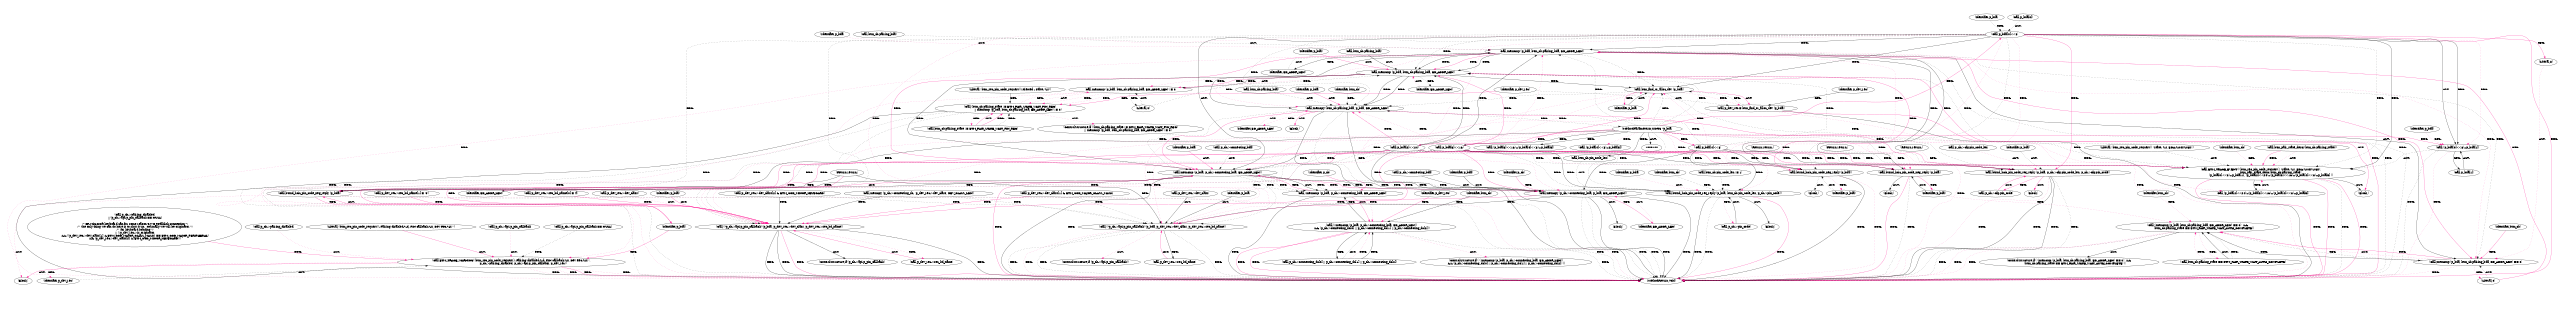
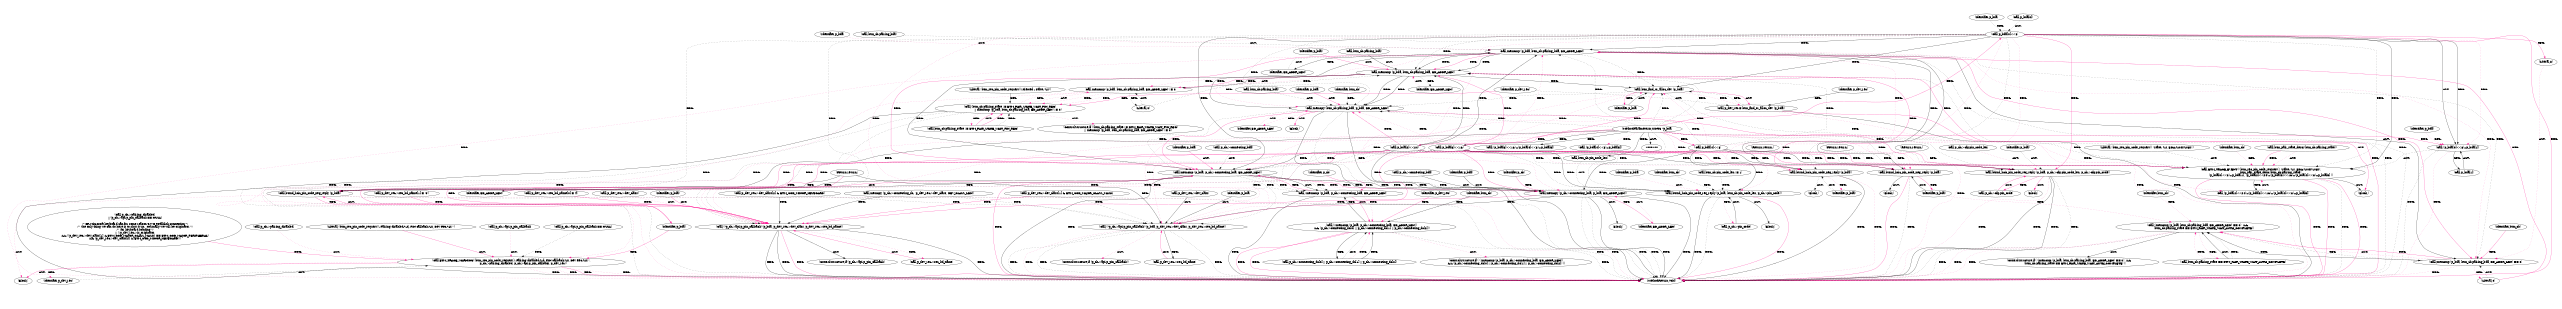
  digraph {
    edge [color=black style=dotted]
    n1 [label="(Call,p_bda[0]<<8)"]
    n2 [label="(Call,BTM_TRACE_EVENT (\"btm_sec_pin_code_request()  State: %s, BDA:%04x%08x\",\n                       btm_pair_state_descr(btm_cb.pairing_state),\n                       (p_bda[0]<<8)+p_bda[1], (p_bda[2]<<24)+(p_bda[3]<<16)+(p_bda[4]<<8)+p_bda[5] ))"]
    n3 [label="(Call,(p_bda[0]<<8)+p_bda[1])"]
    n4 [label="(Call,memcmp (p_bda, btm_cb.pairing_bda, BD_ADDR_LEN))"]
    n5 [label="(Call,btsnd_hcic_pin_code_neg_reply (p_bda))"]
    n6 [label="(Call,memcmp (p_bda, btm_cb.pairing_bda, BD_ADDR_LEN))"]
    n7 [label="(Call,btsnd_hcic_pin_code_neg_reply (p_bda))"]
    n8 [label="(Call,btm_find_or_alloc_dev (p_bda))"]
    n9 [label="(Call,memcpy (btm_cb.pairing_bda, p_bda, BD_ADDR_LEN))"]
    n10 [label="(Call,btsnd_hcic_pin_code_req_reply (p_bda, p_cb->cfg.pin_code_len, p_cb->cfg.pin_code))"]
    n11 [label="(Call,memcmp (p_bda, p_cb->connecting_bda, BD_ADDR_LEN))"]
    n12 [label="(Call,btsnd_hcic_pin_code_req_reply (p_bda, btm_cb.pin_code_len, p_cb->pin_code))"]
    n13 [label="(Call,btsnd_hcic_pin_code_neg_reply (p_bda))"]
    n14 [label="(Call,memcpy (p_cb->connecting_bda, p_bda, BD_ADDR_LEN))"]
    n15 [label="(Call,(*p_cb->api.p_pin_callback) (p_bda, p_dev_rec->dev_class, p_dev_rec->sec_bd_name))"]
    n16 [label="(Call,(*p_cb->api.p_pin_callback) (p_bda, p_dev_rec->dev_class, p_dev_rec->sec_bd_name))"]
    n17 [label="(Literal,8)"]
    n18 [label="(MethodReturn,void)"]
    n19 [label="(Call,(p_bda[2]<<24)+(p_bda[3]<<16)+(p_bda[4]<<8)+p_bda[5])"]
    n20 [label="(Block,)"]
    n21 [label="(Call,p_bda[1])"]
    n22 [label="(Call,memcmp (p_bda, btm_cb.pairing_bda, BD_ADDR_LEN) == 0)"]
    n23 [label="(Identifier,BD_ADDR_LEN)"]
    n24 [label="(Block,)"]
    n25 [label="(Identifier,p_bda)"]
    n26 [label="(Call,memcmp (p_bda, btm_cb.pairing_bda, BD_ADDR_LEN) != 0)"]
    n27 [label="(Identifier,BD_ADDR_LEN)"]
    n28 [label="(Identifier,p_bda)"]
    n29 [label="(Block,)"]
    n30 [label="(Call,p_dev_rec = btm_find_or_alloc_dev (p_bda))"]
    n31 [label="(Identifier,p_bda)"]
    n32 [label="(Identifier,BD_ADDR_LEN)"]
    n33 [label="(Block,)"]
    n34 [label="(Call,p_cb->cfg.pin_code)"]
    n35 [label="(Block,)"]
    n36 [label="(Call,!memcmp (p_bda, p_cb->connecting_bda, BD_ADDR_LEN))"]
    n37 [label="(Identifier,BD_ADDR_LEN)"]
    n38 [label="(Block,)"]
    n39 [label="(Call,p_cb->pin_code)"]
    n40 [label="(Block,)"]
    n41 [label="(Identifier,p_bda)"]
    n42 [label="(Block,)"]
    n43 [label="(Identifier,BD_ADDR_LEN)"]
    n44 [label="(Call,p_dev_rec->sec_bd_name)"]
    n45 [label="(ControlStructure,if (p_cb->api.p_pin_callback))"]
    n46 [label="(Call,p_dev_rec->sec_bd_name)"]
    n47 [label="(ControlStructure,if (p_cb->api.p_pin_callback))"]
    n48 [label="(MethodParameterIn,UINT8 *p_bda)"]
    n49 [label="(Call,p_bda[2]<<24)"]
    n50 [label="(Call,p_bda[3]<<16)"]
    n51 [label="(Call,(p_bda[3]<<16)+(p_bda[4]<<8)+p_bda[5])"]
    n52 [label="(Call,(p_bda[4]<<8)+p_bda[5])"]
    n53 [label="(Call,p_bda[4]<<8)"]
    1000122
    n55 [label="(Call,btm_cb.pin_code_len)"]
    n56 [label="(Call,(memcmp (p_bda, btm_cb.pairing_bda, BD_ADDR_LEN) == 0)  &&\n              (btm_cb.pairing_state == BTM_PAIR_STATE_WAIT_AUTH_COMPLETE))"]
    n57 [label="(Literal,0)"]
    n58 [label="(ControlStructure,if ( (memcmp (p_bda, btm_cb.pairing_bda, BD_ADDR_LEN) == 0)  &&\n              (btm_cb.pairing_state == BTM_PAIR_STATE_WAIT_AUTH_COMPLETE) ))"]
    n59 [label="(Call,btm_cb.pairing_state == BTM_PAIR_STATE_WAIT_AUTH_COMPLETE)"]
    n60 [label="(Call,(btm_cb.pairing_state != BTM_PAIR_STATE_WAIT_PIN_REQ)\n                  || memcmp (p_bda, btm_cb.pairing_bda, BD_ADDR_LEN) != 0)"]
    n61 [label="(Literal,0)"]
    n62 [label="(Call,btm_cb.pairing_state != BTM_PAIR_STATE_WAIT_PIN_REQ)"]
    n63 [label="(ControlStructure,if ((btm_cb.pairing_state != BTM_PAIR_STATE_WAIT_PIN_REQ)\n                  || memcmp (p_bda, btm_cb.pairing_bda, BD_ADDR_LEN) != 0))"]
    n64 [label="(Call,BTM_TRACE_WARNING(\"btm_sec_pin_code_request(): Pairing disabled:%d; PIN callback:%x, Dev Rec:%x!\",\n                           p_cb->pairing_disabled, p_cb->api.p_pin_callback, p_dev_rec))"]
    n65 [label="(Identifier,p_dev_rec)"]
    n66 [label="(Call,(!memcmp (p_bda, p_cb->connecting_bda, BD_ADDR_LEN))\n && (p_cb->connecting_dc[0] || p_cb->connecting_dc[1] || p_cb->connecting_dc[2]))"]
    n67 [label="(Call,p_cb->connecting_dc[0] || p_cb->connecting_dc[1] || p_cb->connecting_dc[2])"]
    n68 [label="(ControlStructure,if ( (!memcmp (p_bda, p_cb->connecting_bda, BD_ADDR_LEN))\n && (p_cb->connecting_dc[0] || p_cb->connecting_dc[1] || p_cb->connecting_dc[2]) ))"]
    n69 [label="(Identifier,btm_cb)"]
    n70 [label="(Identifier,p_dev_rec)"]
    n71 [label="(Identifier,btm_cb)"]
    n72 [label="(Call,p_cb->cfg.pin_code_len)"]
    n73 [label="(Call,p_cb->api.p_pin_callback)"]
    n74 [label="(Call,p_cb->api.p_pin_callback == NULL)"]
    n75 [label="(Literal,\"btm_sec_pin_code_request() rejected - state: %s\")"]
    n76 [label="(Identifier,p_bda)"]
    n77 [label="(Call,p_dev_rec->sec_bd_name[1] = '0')"]
    n78 [label="(Call,p_dev_rec->sec_bd_name[0] = 'f')"]
    n79 [label="(Call,btm_cb.pairing_bda)"]
    n80 [label="(Literal,\"btm_sec_pin_code_request()  State: %s, BDA:%04x%08x\")"]
    n81 [label="(Identifier,btm_cb)"]
    n82 [label="(Call,btm_cb.pairing_bda)"]
    n83 [label="(Identifier,p_bda)"]
    n84 [label="(Identifier,p_bda)"]
    n85 [label="(Identifier,p_cb)"]
    n86 [label="(Identifier,btm_cb)"]
    n87 [label="(Call,p_dev_rec->dev_class)"]
    n88 [label="(Identifier,p_dev_rec)"]
    n89 [label="(Call,p_cb->pairing_disabled\n || (p_cb->api.p_pin_callback == NULL)\n\n /* OR Microsoft keyboard can for some reason try to establish connection */\n /*  the only thing we can do here is to shut it up.  Normally we will be originator */\n /*  for keyboard bonding */\n || (!p_dev_rec->is_originator\n && ((p_dev_rec->dev_class[1] & BTM_COD_MAJOR_CLASS_MASK) == BTM_COD_MAJOR_PERIPHERAL)\n && (p_dev_rec->dev_class[2] & BTM_COD_MINOR_KEYBOARD)))"]
    n90 [label="(Return,return;)"]
    n91 [label="(Identifier,p_bda)"]
    n92 [label="(Identifier,p_bda)"]
    n93 [label="(Return,return;)"]
    n94 [label="(Call,p_cb->pairing_disabled)"]
    n95 [label="(Identifier,btm_cb)"]
    n96 [label="(Identifier,p_bda)"]
    n97 [label="(Identifier,p_bda)"]
    n98 [label="(Call,p_dev_rec->dev_class[1] & BTM_COD_MAJOR_CLASS_MASK)"]
    n99 [label="(Call,btm_cb.pairing_bda)"]
    n100 [label="(Call,btm_pair_state_descr(btm_cb.pairing_state))"]
    n101 [label="(Identifier,p_bda)"]
    n102 [label="(Call,p_dev_rec->dev_class[2] & BTM_COD_MINOR_KEYBOARD)"]
    n103 [label="(Return,return;)"]
    n104 [label="(Call,p_cb->connecting_bda)"]
    n105 [label="(Call,p_bda[0])"]
    n106 [label="(Identifier,btm_cb)"]
    n107 [label="(Call,btm_cb.pin_code_len != 1)"]
    n108 [label="(Identifier,p_dev_rec)"]
    n109 [label="(Call,p_cb->connecting_bda)"]
    n110 [label="(Identifier,p_bda)"]
    n111 [label="(Literal,\"btm_sec_pin_code_request(): Pairing disabled:%d; PIN callback:%x, Dev Rec:%x!\")"]
    n112 [label="(Identifier,p_cb)"]
    n113 [label="(Call,p_dev_rec->dev_class)"]
    n114 [label="(Identifier,p_bda)"]
    n115 [label="(Call,memcpy (p_cb->connecting_dc,  p_dev_rec->dev_class, DEV_CLASS_LEN))"]
    n116 [label="(Return,return;)"]
    n117 [label="(Identifier,p_bda)"]
    n1 -> n2 [label="DDG: " style=solid]
    n1 -> n2 [label="DDG: "]
    n1 -> n3 [label="AST: " style=solid]
    n1 -> n3 [label="DDG: " style=solid]
    n1 -> n3 [color=deeppink label="DDG: "]
    n1 -> n4 [label="DDG: " style=solid]
    n1 -> n5 [color=deeppink label="DDG: "]
    n1 -> n6 [label="DDG: "]
    n1 -> n7 [label="DDG: "]
    n1 -> n8 [label="DDG: " style=solid]
    n1 -> n9 [label="DDG: "]
    n1 -> n10 [color=deeppink label="DDG: " style=solid]
-   n1 -> n11 [label="AST: " style=solid]
+   n1 -> n11 [label="DDG: " style=solid]
    n1 -> n12 [color=deeppink label="DDG: "]
    n1 -> n13 [label="DDG: "]
    n1 -> n14 [color=deeppink label="DDG: "]
    n1 -> n15 [color=deeppink label="DDG: "]
    n1 -> n16 [label="DDG: "]
    n1 -> n17 [color=deeppink label="CFG: " style=solid]
    n1 -> n18 [color=deeppink label="DDG: " style=solid]
    n2 -> n18 [color=deeppink label="DDG: " style=solid]
    n2 -> n18 [color=deeppink label="DDG: " style=solid]
    n2 -> n18 [label="DDG: "]
    n2 -> n18 [color=deeppink label="DDG: " style=solid]
    n2 -> n19 [label="CFG: " style=solid]
    n2 -> n20 [label="AST: " style=solid]
    n3 -> n2 [label="AST: "]
    n3 -> n18 [label="DDG: "]
    n3 -> n18 [color=deeppink label="DDG: "]
    n3 -> n21 [label="CFG: " style=solid]
    n4 -> n5 [label="DDG: " style=solid]
    n4 -> n6 [label="DDG: " style=solid]
    n4 -> n6 [color=deeppink label="DDG: " style=solid]
    n4 -> n6 [label="DDG: " style=solid]
    n4 -> n7 [label="DDG: " style=solid]
    n4 -> n8 [label="DDG: "]
    n4 -> n9 [label="DDG: " style=solid]
    n4 -> n9 [color=deeppink label="DDG: "]
    n4 -> n11 [color=deeppink label="DDG: " style=solid]
    n4 -> n18 [color=deeppink label="DDG: "]
    n4 -> n18 [label="DDG: "]
    n4 -> n22 [label="AST: " style=solid]
    n4 -> n22 [color=deeppink label="DDG: " style=solid]
    n4 -> n22 [color=deeppink label="DDG: "]
    n4 -> n22 [label="DDG: "]
    n4 -> n23 [label="CFG: " style=solid]
    n5 -> n18 [label="DDG: "]
    n5 -> n18 [color=deeppink label="DDG: " style=solid]
    n5 -> n24 [label="AST: " style=solid]
    n5 -> n25 [color=deeppink label="CFG: " style=solid]
    n6 -> n7 [color=deeppink label="DDG: " style=solid]
    n6 -> n8 [label="DDG: " style=solid]
    n6 -> n9 [label="DDG: " style=solid]
    n6 -> n9 [label="DDG: " style=solid]
    n6 -> n11 [label="DDG: " style=solid]
    n6 -> n18 [color=deeppink label="DDG: " style=solid]
    n6 -> n18 [label="DDG: "]
    n6 -> n26 [color=deeppink label="AST: "]
    n6 -> n26 [color=deeppink label="DDG: "]
    n6 -> n26 [color=deeppink label="DDG: " style=solid]
    n6 -> n26 [label="DDG: " style=solid]
    n6 -> n27 [label="CFG: "]
    n7 -> n18 [label="DDG: " style=solid]
    n7 -> n18 [color=deeppink label="DDG: "]
    n7 -> n28 [color=deeppink label="CFG: "]
    n7 -> n29 [label="AST: "]
    n8 -> n9 [label="DDG: "]
    n8 -> n10 [label="DDG: "]
    n8 -> n11 [color=deeppink label="DDG: "]
    n8 -> n30 [color=deeppink label="AST: " style=solid]
    n8 -> n30 [color=deeppink label="DDG: "]
    n8 -> n31 [color=deeppink label="CFG: " style=solid]
    n9 -> n10 [color=deeppink label="DDG: " style=solid]
    n9 -> n11 [color=deeppink label="DDG: " style=solid]
    n9 -> n11 [label="DDG: "]
    n9 -> n18 [label="DDG: " style=solid]
    n9 -> n18 [label="DDG: " style=solid]
    n9 -> n18 [label="DDG: "]
    n9 -> n32 [color=deeppink label="CFG: "]
    n9 -> n33 [color=deeppink label="AST: " style=solid]
    n10 -> n18 [color=deeppink label="DDG: "]
    n10 -> n18 [label="DDG: " style=solid]
    n10 -> n18 [label="DDG: " style=solid]
    n10 -> n18 [label="DDG: "]
    n10 -> n34 [color=deeppink label="CFG: " style=solid]
    n10 -> n35 [color=deeppink label="AST: " style=solid]
    n11 -> n12 [label="DDG: "]
    n11 -> n13 [label="DDG: " style=solid]
    n11 -> n14 [color=deeppink label="DDG: "]
    n11 -> n14 [color=deeppink label="DDG: " style=solid]
    n11 -> n14 [label="DDG: " style=solid]
    n11 -> n18 [label="DDG: " style=solid]
    n11 -> n18 [color=deeppink label="DDG: " style=solid]
    n11 -> n36 [label="AST: " style=solid]
    n11 -> n36 [label="DDG: "]
    n11 -> n36 [label="DDG: "]
    n11 -> n36 [label="DDG: "]
    n11 -> n37 [label="CFG: " style=solid]
    n12 -> n18 [label="DDG: " style=solid]
    n12 -> n18 [label="DDG: "]
    n12 -> n18 [color=deeppink label="DDG: " style=solid]
    n12 -> n38 [label="AST: " style=solid]
    n12 -> n39 [color=deeppink label="CFG: "]
    n13 -> n18 [label="DDG: "]
    n13 -> n18 [color=deeppink label="DDG: "]
    n13 -> n40 [color=deeppink label="AST: "]
    n13 -> n41 [color=deeppink label="CFG: " style=solid]
    n14 -> n15 [label="DDG: " style=solid]
    n14 -> n16 [color=deeppink label="DDG: " style=solid]
    n14 -> n18 [label="DDG: "]
    n14 -> n18 [label="DDG: "]
    n14 -> n18 [label="DDG: " style=solid]
    n14 -> n18 [label="DDG: " style=solid]
    n14 -> n42 [label="AST: " style=solid]
    n14 -> n43 [color=deeppink label="CFG: " style=solid]
    n15 -> n18 [label="DDG: "]
    n15 -> n18 [color=deeppink label="DDG: "]
    n15 -> n18 [label="DDG: "]
    n15 -> n18 [label="DDG: "]
    n15 -> n44 [label="CFG: " style=solid]
    n15 -> n45 [color=deeppink label="AST: "]
    n16 -> n18 [label="DDG: " style=solid]
    n16 -> n18 [label="DDG: " style=solid]
    n16 -> n18 [color=deeppink label="DDG: " style=solid]
    n16 -> n18 [label="DDG: " style=solid]
    n16 -> n46 [color=deeppink label="CFG: "]
    n16 -> n47 [label="AST: " style=solid]
    n17 -> n22 [color=deeppink label="AST: "]
    n19 -> n2 [color=deeppink label="AST: "]
    n21 -> n3 [label="AST: " style=solid]
    n22 -> n18 [color=deeppink label="DDG: "]
    n22 -> n56 [color=deeppink label="AST: "]
    n22 -> n56 [color=deeppink label="DDG: " style=solid]
    n22 -> n56 [label="DDG: " style=solid]
    n22 -> n57 [color=deeppink label="CFG: "]
    n23 -> n4 [label="AST: "]
    n25 -> n5 [label="AST: " style=solid]
    n25 -> n56 [color=deeppink label="CFG: "]
    n26 -> n18 [color=deeppink label="DDG: "]
    n26 -> n60 [color=deeppink label="AST: "]
    n26 -> n60 [color=deeppink label="DDG: "]
    n26 -> n60 [color=deeppink label="DDG: "]
    n26 -> n61 [label="CFG: "]
    n27 -> n6 [color=deeppink label="AST: "]
    n28 -> n7 [label="AST: "]
    n30 -> n8 [label="CFG: "]
    n30 -> n18 [color=deeppink label="DDG: "]
    n30 -> n18 [label="DDG: " style=solid]
    n30 -> n20 [color=deeppink label="AST: " style=solid]
    n30 -> n64 [color=deeppink label="DDG: "]
    n31 -> n8 [label="AST: " style=solid]
    n32 -> n9 [color=deeppink label="AST: "]
    n34 -> n10 [color=deeppink label="AST: " style=solid]
    n36 -> n11 [color=deeppink label="CFG: " style=solid]
    n36 -> n18 [label="DDG: " style=solid]
    n36 -> n66 [color=deeppink label="AST: " style=solid]
    n36 -> n66 [color=deeppink label="DDG: "]
    n37 -> n11 [color=deeppink label="AST: " style=solid]
    n39 -> n12 [label="AST: " style=solid]
    n41 -> n13 [color=deeppink label="AST: " style=solid]
    n41 -> n64 [color=deeppink label="CFG: " style=solid]
    n43 -> n14 [color=deeppink label="AST: "]
    n44 -> n15 [color=deeppink label="AST: " style=solid]
    n46 -> n16 [color=deeppink label="AST: " style=solid]
    n48 -> n1 [color=deeppink label="DDG: " style=solid]
    n48 -> n2 [label="DDG: "]
    n48 -> n3 [color=deeppink label="DDG: " style=solid]
    n48 -> n4 [label="DDG: "]
    n48 -> n5 [color=deeppink label="DDG: "]
    n48 -> n6 [label="DDG: "]
    n48 -> n7 [color=deeppink label="DDG: "]
-   n48 -> n8 [label="CFG: "]
-   n9 -> n48 [label="DDG: "]
+   n48 -> n8 [label="DDG: "]
+   n48 -> n9 [label="DDG: "]
    n48 -> n10 [label="DDG: "]
    n48 -> n11 [color=deeppink label="DDG: "]
    n48 -> n12 [label="DDG: "]
    n48 -> n13 [label="DDG: " style=solid]
    n48 -> n15 [color=deeppink label="DDG: "]
    n48 -> n16 [color=deeppink label="DDG: "]
    n48 -> n18 [color=deeppink label="DDG: "]
    n48 -> n19 [color=deeppink label="DDG: "]
    n48 -> n49 [color=deeppink label="DDG: " style=solid]
    n48 -> n50 [label="DDG: " style=solid]
    n48 -> n51 [label="DDG: " style=solid]
    n48 -> n52 [color=deeppink label="DDG: "]
    n48 -> n53 [color=deeppink label="DDG: " style=solid]
    n48 -> 1000122 [label="AST: " style=solid]
    n48 -> n55 [label="DDG: " style=solid]
    n49 -> n2 [label="DDG: "]
    n49 -> n2 [color=deeppink label="DDG: " style=solid]
    n49 -> n4 [label="DDG: " style=solid]
    n49 -> n5 [color=deeppink label="DDG: "]
    n49 -> n6 [label="DDG: " style=solid]
    n49 -> n7 [label="DDG: "]
    n49 -> n8 [color=deeppink label="DDG: "]
    n49 -> n9 [color=deeppink label="DDG: " style=solid]
    n49 -> n10 [label="DDG: "]
    n49 -> n11 [label="DDG: " style=solid]
    n49 -> n12 [label="DDG: "]
    n49 -> n13 [color=deeppink label="DDG: " style=solid]
    n49 -> n14 [label="DDG: " style=solid]
    n49 -> n15 [color=deeppink label="DDG: "]
    n49 -> n16 [color=deeppink label="DDG: " style=solid]
    n50 -> n2 [color=deeppink label="DDG: " style=solid]
    n50 -> n2 [label="DDG: "]
    n50 -> n4 [color=deeppink label="DDG: "]
    n50 -> n5 [color=deeppink label="DDG: " style=solid]
    n50 -> n6 [color=deeppink label="DDG: " style=solid]
    n50 -> n7 [label="DDG: " style=solid]
    n50 -> n8 [color=deeppink label="DDG: " style=solid]
    n50 -> n9 [color=deeppink label="DDG: "]
    n50 -> n10 [color=deeppink label="DDG: " style=solid]
    n50 -> n11 [label="DDG: "]
    n50 -> n12 [label="DDG: " style=solid]
    n50 -> n13 [label="DDG: "]
    n50 -> n14 [color=deeppink label="DDG: " style=solid]
    n50 -> n15 [label="DDG: "]
    n50 -> n16 [label="DDG: "]
    n53 -> n2 [label="DDG: "]
    n53 -> n2 [color=deeppink label="DDG: "]
    n53 -> n4 [color=deeppink label="DDG: "]
    n53 -> n5 [label="DDG: " style=solid]
    n53 -> n6 [label="DDG: "]
    n53 -> n7 [color=deeppink label="DDG: "]
    n53 -> n8 [color=deeppink label="DDG: "]
    n53 -> n9 [label="DDG: "]
    n53 -> n10 [label="DDG: " style=solid]
    n53 -> n11 [label="CFG: "]
    n53 -> n12 [label="DDG: " style=solid]
    n53 -> n13 [color=deeppink label="DDG: " style=solid]
    n53 -> n14 [label="DDG: " style=solid]
    n53 -> n15 [color=deeppink label="DDG: " style=solid]
    n53 -> n16 [color=deeppink label="DDG: "]
    n55 -> n12 [label="AST: "]
    n56 -> n18 [label="DDG: "]
    n56 -> n18 [color=deeppink label="DDG: "]
    n56 -> n18 [color=deeppink label="DDG: "]
    n56 -> n22 [label="CFG: "]
    n56 -> n58 [label="AST: " style=solid]
    n56 -> n59 [color=deeppink label="CFG: "]
    n57 -> n4 [color=deeppink label="CFG: " style=solid]
    n57 -> n22 [label="AST: "]
    n59 -> n56 [label="AST: " style=solid]
    n59 -> n56 [label="DDG: "]
    n59 -> n56 [color=deeppink label="DDG: "]
    n60 -> n18 [label="DDG: " style=solid]
    n60 -> n18 [label="DDG: "]
    n60 -> n18 [label="DDG: "]
    n60 -> n26 [color=deeppink label="CFG: "]
    n60 -> n62 [color=deeppink label="CFG: "]
    n60 -> n63 [color=deeppink label="AST: "]
    n61 -> n6 [label="CFG: "]
    n61 -> n26 [label="AST: "]
    n62 -> n60 [color=deeppink label="AST: " style=solid]
    n62 -> n60 [color=deeppink label="DDG: " style=solid]
    n62 -> n60 [label="DDG: "]
    n64 -> n18 [color=deeppink label="DDG: "]
    n64 -> n18 [color=deeppink label="DDG: "]
    n64 -> n18 [color=deeppink label="DDG: "]
    n64 -> n18 [color=deeppink label="DDG: " style=solid]
    n64 -> n40 [color=deeppink label="AST: " style=solid]
    n64 -> n65 [color=deeppink label="CFG: "]
    n65 -> n64 [label="AST: "]
    n66 -> n18 [color=deeppink label="DDG: " style=solid]
    n66 -> n18 [color=deeppink label="DDG: " style=solid]
    n66 -> n18 [label="DDG: "]
    n66 -> n36 [label="CFG: " style=solid]
    n66 -> n67 [label="CFG: " style=solid]
    n66 -> n68 [color=deeppink label="AST: "]
    n67 -> n66 [label="AST: "]
    n67 -> n66 [color=deeppink label="DDG: "]
    n67 -> n66 [label="DDG: " style=solid]
    n69 -> n9 [label="CFG: "]
    n70 -> n30 [label="AST: "]
    n70 -> n60 [color=deeppink label="CFG: " style=solid]
    n71 -> n22 [color=deeppink label="CFG: " style=solid]
    n72 -> n10 [color=deeppink label="AST: "]
    n73 -> n64 [color=deeppink label="AST: "]
    n74 -> n64 [label="DDG: "]
    n75 -> n60 [label="CFG: " style=solid]
    n76 -> n4 [color=deeppink label="AST: "]
    n77 -> n16 [color=deeppink label="DDG: " style=solid]
    n78 -> n16 [color=deeppink label="DDG: " style=solid]
    n79 -> n4 [label="AST: "]
    n80 -> n2 [label="AST: "]
    n81 -> n2 [color=deeppink label="CFG: "]
    n82 -> n9 [label="AST: "]
    n83 -> n1 [label="CFG: "]
    n84 -> n12 [color=deeppink label="AST: "]
    n85 -> n14 [color=deeppink label="CFG: " style=solid]
    n86 -> n12 [label="CFG: "]
    n87 -> n16 [color=deeppink label="AST: "]
    n88 -> n66 [color=deeppink label="CFG: " style=solid]
    n89 -> n64 [color=deeppink label="DDG: " style=solid]
    n90 -> n13 [label="CFG: " style=solid]
    n90 -> n15 [label="CFG: " style=solid]
    n90 -> n16 [color=deeppink label="CFG: " style=solid]
    n91 -> n15 [label="AST: " style=solid]
    n92 -> n3 [color=deeppink label="CFG: "]
    n93 -> n5 [color=deeppink label="CFG: "]
    n94 -> n64 [color=deeppink label="AST: "]
    n95 -> n66 [label="CFG: " style=solid]
    n96 -> n11 [color=deeppink label="AST: " style=solid]
    n97 -> n16 [color=deeppink label="AST: " style=solid]
    n98 -> n15 [label="DDG: "]
    n98 -> n16 [color=deeppink label="DDG: " style=solid]
    n99 -> n6 [label="AST: " style=solid]
    n100 -> n2 [color=deeppink label="AST: "]
    n100 -> n2 [color=deeppink label="DDG: " style=solid]
    n101 -> n10 [label="AST: "]
    n102 -> n15 [label="DDG: "]
    n102 -> n16 [label="DDG: " style=solid]
    n103 -> n10 [color=deeppink label="CFG: "]
    n104 -> n14 [label="AST: " style=solid]
    n105 -> n1 [label="AST: "]
    n106 -> n56 [color=deeppink label="CFG: "]
    n107 -> n12 [label="DDG: "]
    n108 -> n30 [label="CFG: " style=solid]
    n109 -> n11 [label="AST: "]
    n110 -> n6 [color=deeppink label="AST: " style=solid]
    n111 -> n64 [color=deeppink label="AST: " style=solid]
    n112 -> n36 [color=deeppink label="CFG: " style=solid]
    n113 -> n15 [label="AST: " style=solid]
    n114 -> n14 [label="AST: " style=solid]
    n115 -> n15 [label="DDG: "]
    n115 -> n16 [label="DDG: " style=solid]
    n116 -> n7 [color=deeppink label="CFG: "]
    n117 -> n9 [color=deeppink label="AST: " style=solid]
  }
